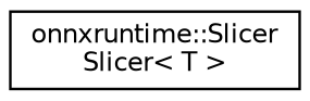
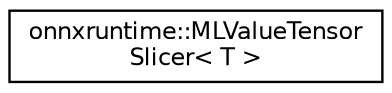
  digraph {
    rankdir=TB
-   n1 [color=black fillcolor=white fontname=Helvetica fontsize=10 height=0.2 label="onnxruntime::Slicer\lSlicer\< T \>" shape=record style=filled width=0.4]
+   n1 [color=black fillcolor=white fontname=Helvetica fontsize=10 height=0.2 label="onnxruntime::MLValueTensor\lSlicer\< T \>" shape=record style=filled width=0.4]
  }
